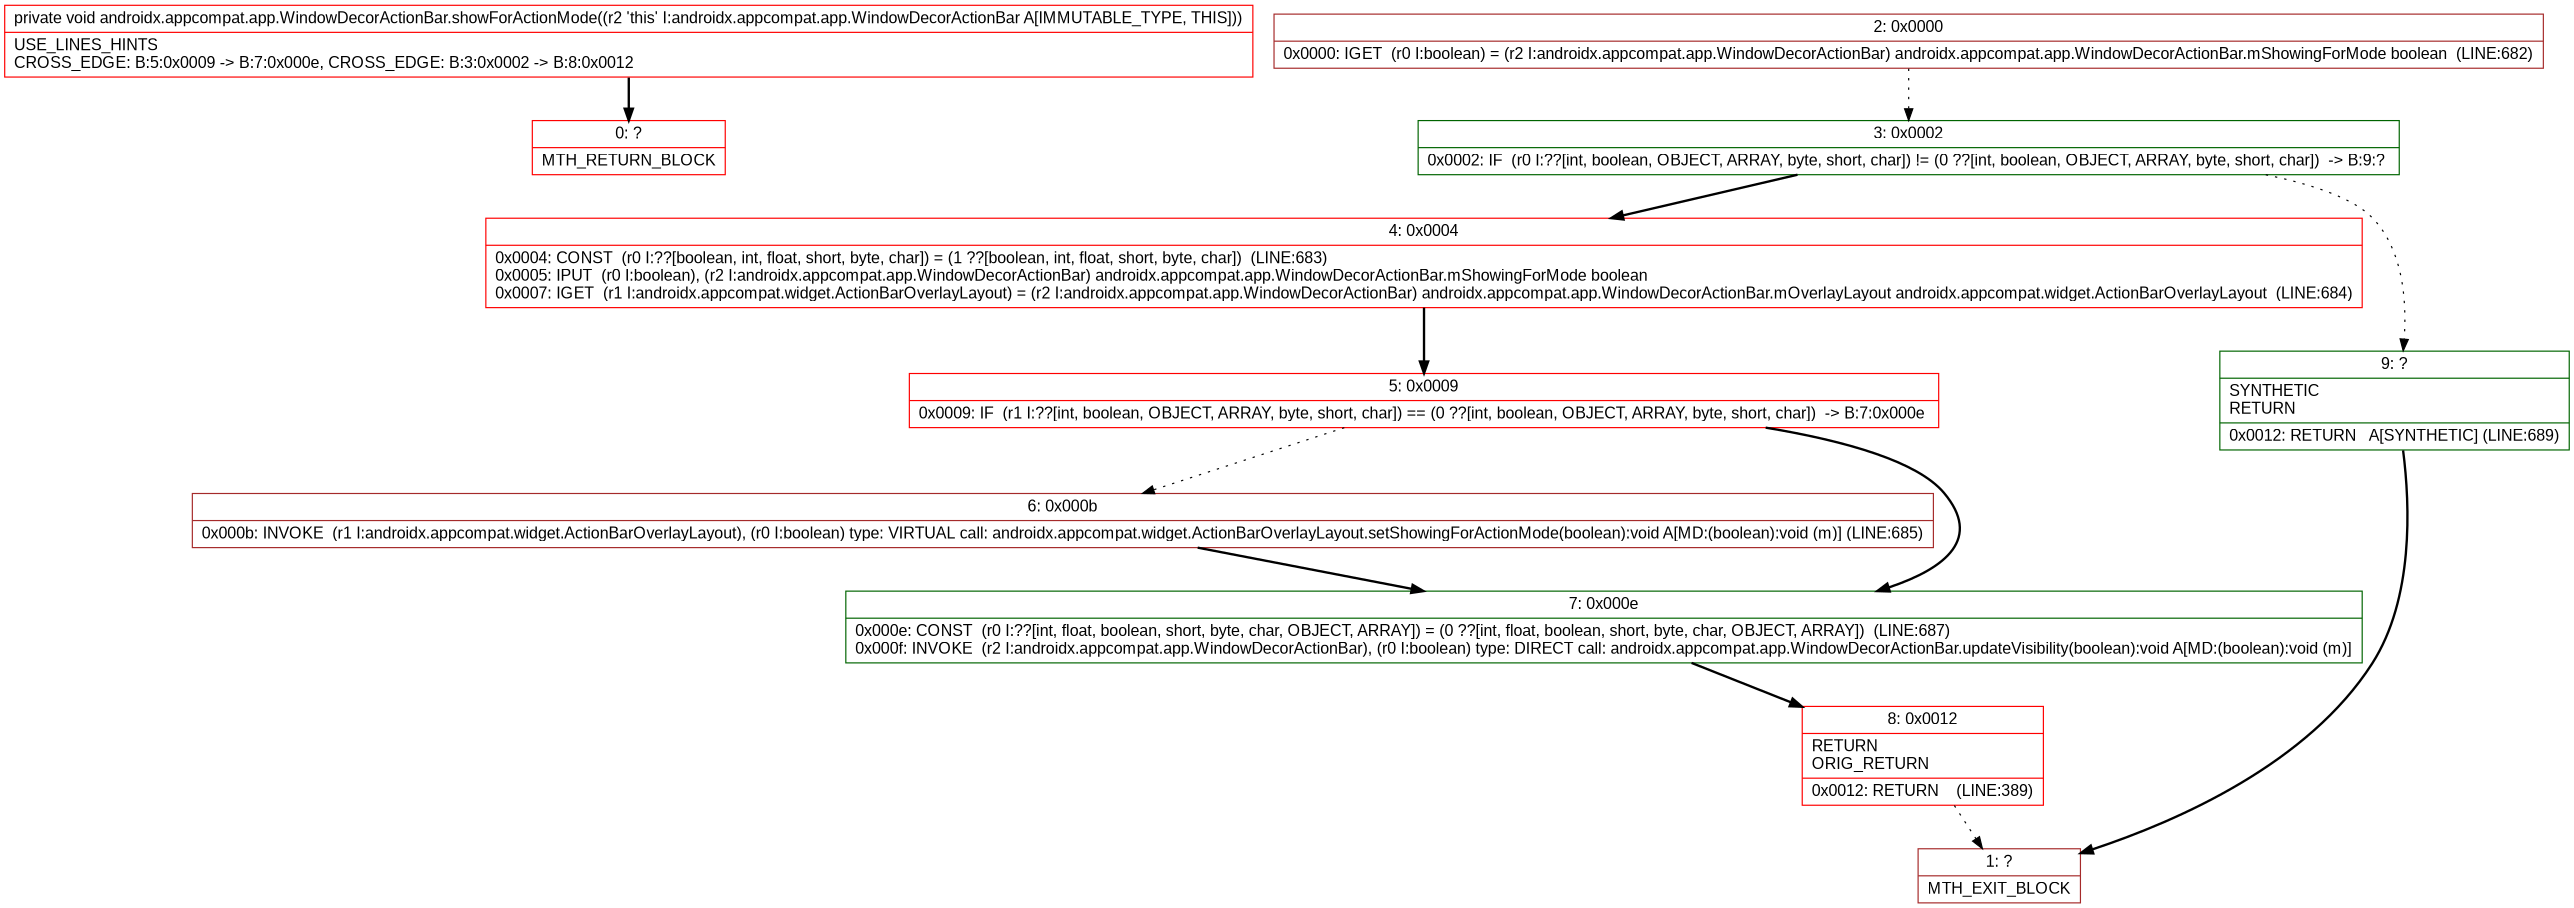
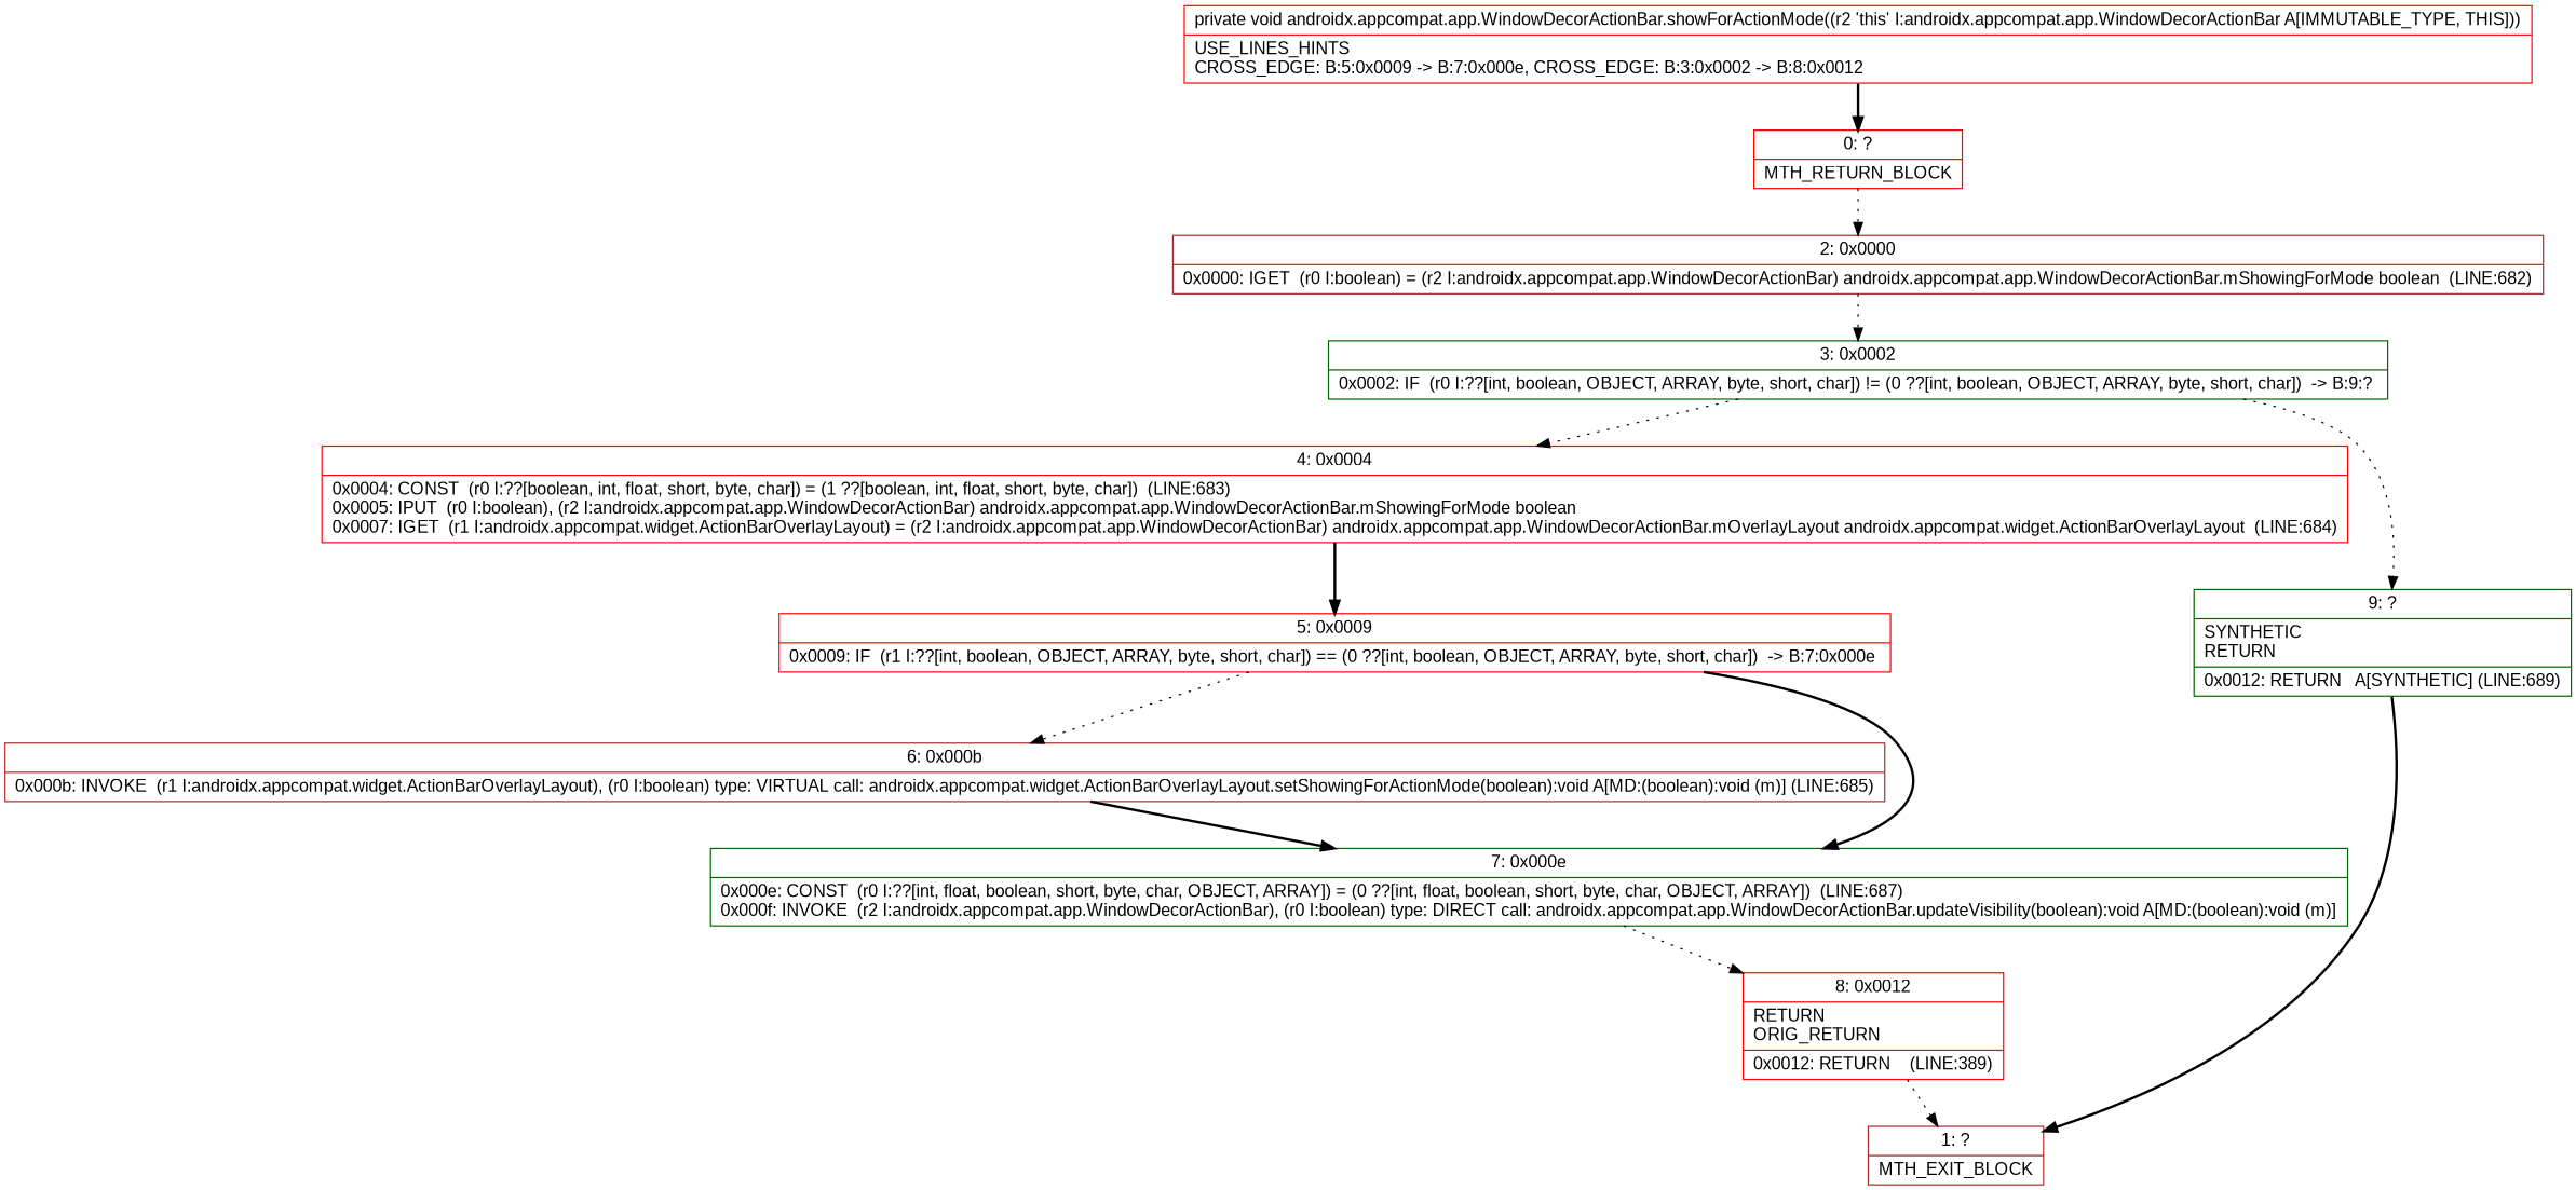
  digraph {
    fontname="Liberation Sans"
    node [color=red fontname="Liberation Sans" shape=record]
    edge [fontname="Liberation Sans" style=bold]
    n1 [label="{0\:\ ?|MTH_RETURN_BLOCK\l}"]
    n2 [color=brown label="{2\:\ 0x0000|0x0000: IGET  (r0 I:boolean) = (r2 I:androidx.appcompat.app.WindowDecorActionBar) androidx.appcompat.app.WindowDecorActionBar.mShowingForMode boolean  (LINE:682)\l}"]
    n3 [color=darkgreen label="{3\:\ 0x0002|0x0002: IF  (r0 I:??[int, boolean, OBJECT, ARRAY, byte, short, char]) != (0 ??[int, boolean, OBJECT, ARRAY, byte, short, char])  \-\> B:9:? \l}"]
    n4 [label="{4\:\ 0x0004|0x0004: CONST  (r0 I:??[boolean, int, float, short, byte, char]) = (1 ??[boolean, int, float, short, byte, char])  (LINE:683)\l0x0005: IPUT  (r0 I:boolean), (r2 I:androidx.appcompat.app.WindowDecorActionBar) androidx.appcompat.app.WindowDecorActionBar.mShowingForMode boolean \l0x0007: IGET  (r1 I:androidx.appcompat.widget.ActionBarOverlayLayout) = (r2 I:androidx.appcompat.app.WindowDecorActionBar) androidx.appcompat.app.WindowDecorActionBar.mOverlayLayout androidx.appcompat.widget.ActionBarOverlayLayout  (LINE:684)\l}"]
    n5 [color=darkgreen label="{9\:\ ?|SYNTHETIC\lRETURN\l|0x0012: RETURN   A[SYNTHETIC] (LINE:689)\l}"]
    n6 [label="{5\:\ 0x0009|0x0009: IF  (r1 I:??[int, boolean, OBJECT, ARRAY, byte, short, char]) == (0 ??[int, boolean, OBJECT, ARRAY, byte, short, char])  \-\> B:7:0x000e \l}"]
    n7 [color=brown label="{1\:\ ?|MTH_EXIT_BLOCK\l}"]
    n8 [color=brown label="{6\:\ 0x000b|0x000b: INVOKE  (r1 I:androidx.appcompat.widget.ActionBarOverlayLayout), (r0 I:boolean) type: VIRTUAL call: androidx.appcompat.widget.ActionBarOverlayLayout.setShowingForActionMode(boolean):void A[MD:(boolean):void (m)] (LINE:685)\l}"]
    n9 [color=darkgreen label="{7\:\ 0x000e|0x000e: CONST  (r0 I:??[int, float, boolean, short, byte, char, OBJECT, ARRAY]) = (0 ??[int, float, boolean, short, byte, char, OBJECT, ARRAY])  (LINE:687)\l0x000f: INVOKE  (r2 I:androidx.appcompat.app.WindowDecorActionBar), (r0 I:boolean) type: DIRECT call: androidx.appcompat.app.WindowDecorActionBar.updateVisibility(boolean):void A[MD:(boolean):void (m)]\l}"]
    n10 [label="{8\:\ 0x0012|RETURN\lORIG_RETURN\l|0x0012: RETURN    (LINE:389)\l}"]
    n11 [label="{private void androidx.appcompat.app.WindowDecorActionBar.showForActionMode((r2 'this' I:androidx.appcompat.app.WindowDecorActionBar A[IMMUTABLE_TYPE, THIS]))  | USE_LINES_HINTS\lCROSS_EDGE: B:5:0x0009 \-\> B:7:0x000e, CROSS_EDGE: B:3:0x0002 \-\> B:8:0x0012\l}"]
+   n1 -> n2 [style=dotted]
    n2 -> n3 [style=dotted]
-   n3 -> n4
+   n3 -> n4 [style=dotted]
    n3 -> n5 [style=dotted]
    n4 -> n6
    n5 -> n7
    n6 -> n8 [style=dotted]
    n6 -> n9
    n8 -> n9
-   n9 -> n10
+   n9 -> n10 [style=dotted]
    n10 -> n7 [style=dotted]
    n11 -> n1
  }
